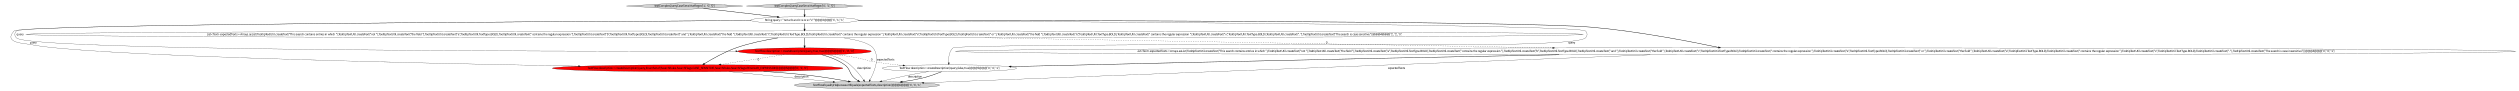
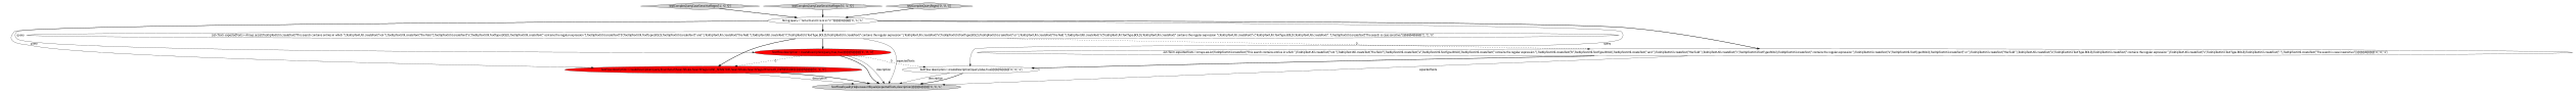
  digraph {
    fontname="IBM Plex Sans"
    node [fillcolor=white shape=ellipse style=filled fontname="IBM Plex Sans"]
    edge [style=bold fontname="IBM Plex Sans"]
    n1 [fillcolor=red label="TextFlow description = createDescription(query,true,true)@@@5@@@['1', '0', '0']"]
    n2 [fillcolor=red label="TextFlow description = createDescription(query,EnumSet.of(SearchRules.SearchFlags.CASE_SENSITIVE,SearchRules.SearchFlags.REGULAR_EXPRESSION))@@@5@@@['0', '1', '0']"]
    n3 [label="TextFlow description = createDescription(query,false,true)@@@5@@@['0', '0', '1']"]
    n4 [fillcolor=lightgray label="TextFlowEqualityHelper.assertEquals(expectedTexts,description)@@@6@@@['1', '1', '1']"]
    n5 [fillcolor=lightgray label="testComplexQueryCaseSensitiveRegex['1', '0', '0']" shape=diamond]
    n6 [label="String query = \"not a=b and c=e or e=\"x\"\"@@@3@@@['1', '1', '1']"]
    n7 [fillcolor=lightgray label="testComplexQueryCaseSensitiveRegex['0', '1', '0']" shape=diamond]
    n8 [label="List<Text> expectedTexts = Arrays.asList(TooltipTextUtil.createText(\"This search contains entries in which \"),TooltipTextUtil.createText(\"not \"),TooltipTextUtil.createText(\"the field \"),TooltipTextUtil.createText(\"a\",TooltipTextUtil.TextType.BOLD),TooltipTextUtil.createText(\" contains the regular expression \"),TooltipTextUtil.createText(\"b\",TooltipTextUtil.TextType.BOLD),TooltipTextUtil.createText(\" and \"),TooltipTextUtil.createText(\"the field \"),TooltipTextUtil.createText(\"c\",TooltipTextUtil.TextType.BOLD),TooltipTextUtil.createText(\" contains the regular expression \"),TooltipTextUtil.createText(\"e\",TooltipTextUtil.TextType.BOLD),TooltipTextUtil.createText(\" or \"),TooltipTextUtil.createText(\"the field \"),TooltipTextUtil.createText(\"e\",TooltipTextUtil.TextType.BOLD),TooltipTextUtil.createText(\" contains the regular expression \"),TooltipTextUtil.createText(\"x\",TooltipTextUtil.TextType.BOLD),TooltipTextUtil.createText(\". \"),TooltipTextUtil.createText(\"The search is case insensitive.\"))@@@4@@@['0', '0', '1']"]
+   n9 [fillcolor=lightgray label="testComplexQueryRegex['0', '0', '1']" shape=diamond]
    n10 [label="List<Text> expectedTexts = Arrays.asList(TooltipTextUtil.createText(\"This search contains entries in which \"),TooltipTextUtil.createText(\"not \"),TooltipTextUtil.createText(\"the field \"),TooltipTextUtil.createText(\"a\",TooltipTextUtil.TextType.BOLD),TooltipTextUtil.createText(\" contains the regular expression \"),TooltipTextUtil.createText(\"b\",TooltipTextUtil.TextType.BOLD),TooltipTextUtil.createText(\" and \"),TooltipTextUtil.createText(\"the field \"),TooltipTextUtil.createText(\"c\",TooltipTextUtil.TextType.BOLD),TooltipTextUtil.createText(\" contains the regular expression \"),TooltipTextUtil.createText(\"e\",TooltipTextUtil.TextType.BOLD),TooltipTextUtil.createText(\" or \"),TooltipTextUtil.createText(\"the field \"),TooltipTextUtil.createText(\"e\",TooltipTextUtil.TextType.BOLD),TooltipTextUtil.createText(\" contains the regular expression \"),TooltipTextUtil.createText(\"x\",TooltipTextUtil.TextType.BOLD),TooltipTextUtil.createText(\". \"),TooltipTextUtil.createText(\"The search is case sensitive.\"))@@@4@@@['1', '1', '0']"]
    n1 -> n2 [label=0 style=dashed]
    n1 -> n3 [label=0 style=dashed]
    n1 -> n4
    n1 -> n4 [label=description style=solid]
    n2 -> n4 [label=description style=solid]
    n2 -> n4
    n3 -> n4 [label=description style=solid]
    n3 -> n4
    n5 -> n6
    n6 -> n1 [label=query style=solid]
    n6 -> n2 [label=query style=solid]
    n6 -> n3 [label=query style=solid]
    n6 -> n8
    n6 -> n10
    n7 -> n6
    n8 -> n3
    n8 -> n4 [label=expectedTexts style=solid]
+   n9 -> n6
    n10 -> n1
    n10 -> n2
    n10 -> n4 [label=expectedTexts style=solid]
    n10 -> n8 [label=0 style=dashed]
  }
